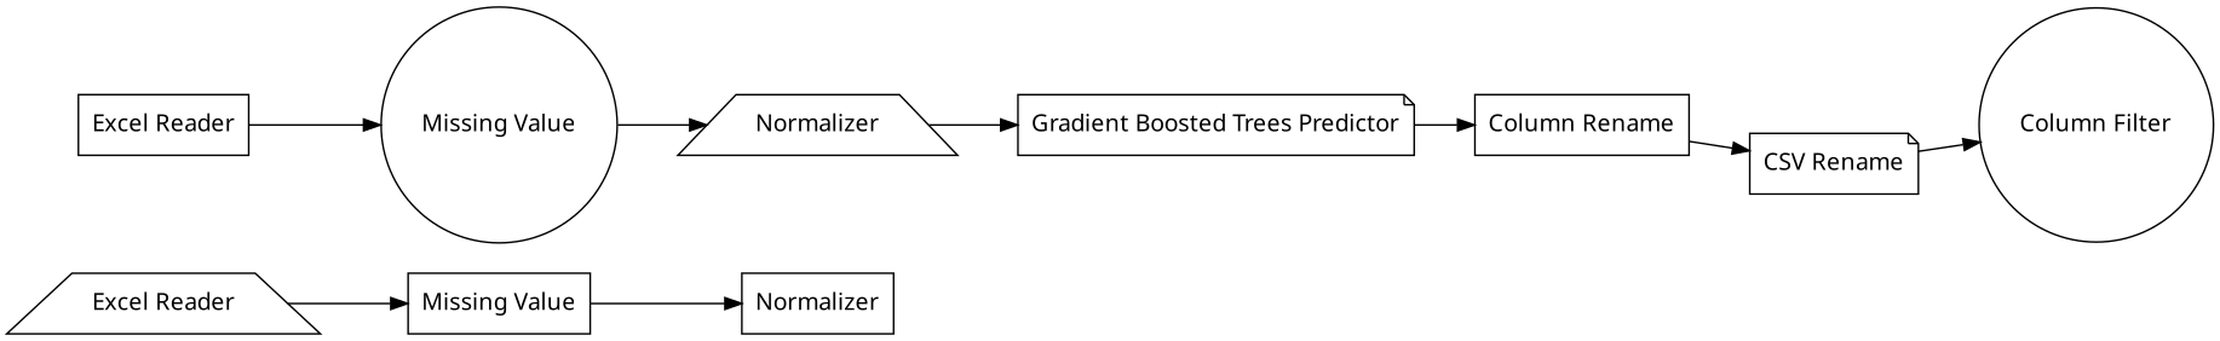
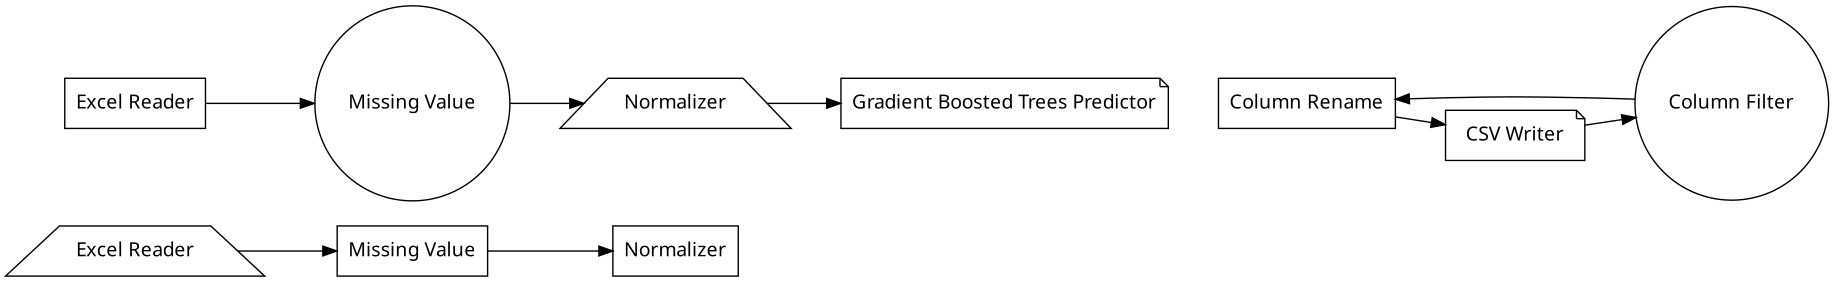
  digraph {
    fontname="Noto Sans"
    rankdir=LR
    node [fontname="Noto Sans" shape=box]
    edge [fontname="Noto Sans"]
    n1 [label="Missing Value"]
    n2 [label=Normalizer]
    n3 [label=Normalizer shape=trapezium]
    n4 [label="Gradient Boosted Trees Predictor" shape=note]
    n5 [label="Column Filter" shape=circle]
    n6 [label="Column Rename"]
    n7 [label="Excel Reader"]
    n8 [label="Missing Value" shape=circle]
-   n9 [label="CSV Rename" shape=note]
+   n9 [label="CSV Writer" shape=note]
    n10 [label="Excel Reader" shape=trapezium]
    n1 -> n2
    n3 -> n4
-   n4 -> n6
+   n5 -> n6
    n6 -> n9
    n7 -> n8
    n8 -> n3
    n9 -> n5
    n10 -> n1
  }
